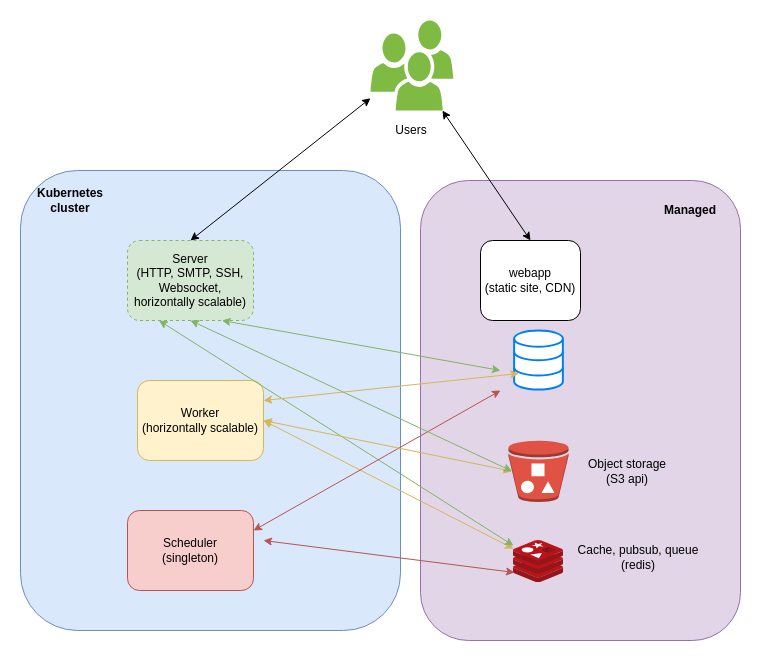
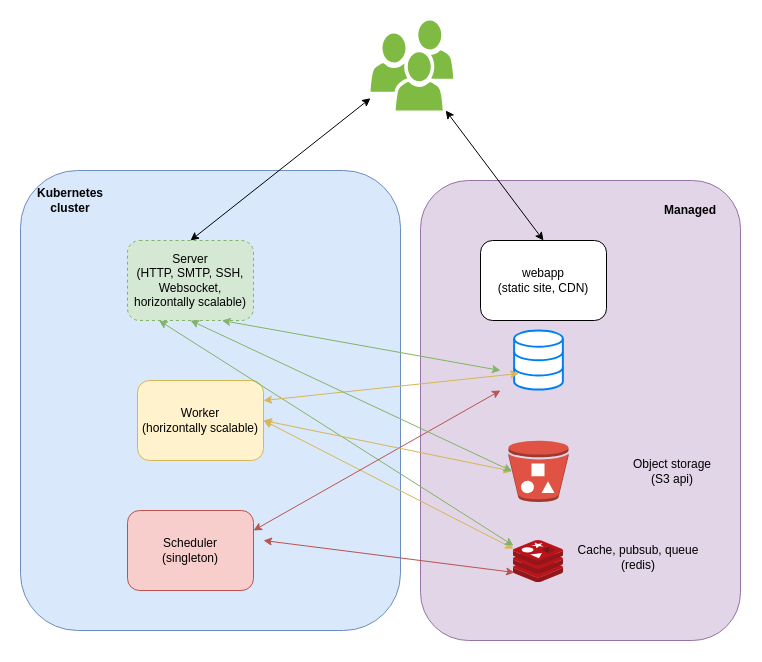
  <mxCell id="0" />
  <mxCell id="1" parent="0" />
  <mxCell id="2" value="" style="rounded=1;whiteSpace=wrap;html=1;fillColor=#e1d5e7;strokeColor=#9673a6;" parent="1" vertex="1"><mxGeometry x="420" y="180" width="320" height="460" as="geometry" /></mxCell>
  <mxCell id="3" value="" style="rounded=1;whiteSpace=wrap;html=1;fillColor=#dae8fc;strokeColor=#6c8ebf;" parent="1" vertex="1"><mxGeometry x="20" y="170" width="380" height="460" as="geometry" /></mxCell>
  <mxCell id="4" value="" style="html=1;verticalLabelPosition=bottom;align=center;labelBackgroundColor=#ffffff;verticalAlign=top;strokeWidth=2;strokeColor=#0080F0;shadow=0;dashed=0;shape=mxgraph.ios7.icons.data;aspect=fixed;" parent="1" vertex="1"><mxGeometry x="513.63" y="330" width="48.74" height="59.1" as="geometry" /></mxCell>
  <mxCell id="5" value="&lt;div&gt;Server&lt;/div&gt;&lt;div&gt;(HTTP, SMTP, SSH, Websocket, horizontally scalable)&lt;/div&gt;" style="rounded=1;whiteSpace=wrap;html=1;fillColor=#d5e8d4;strokeColor=#82b366;dashed=1;" parent="1" vertex="1"><mxGeometry x="127" y="240" width="126" height="80" as="geometry" /></mxCell>
  <mxCell id="6" value="&lt;div&gt;Worker&lt;/div&gt;&lt;div&gt;(horizontally scalable)&lt;/div&gt;" style="rounded=1;whiteSpace=wrap;html=1;fillColor=#fff2cc;strokeColor=#d6b656;" parent="1" vertex="1"><mxGeometry x="137" y="380" width="126" height="80" as="geometry" /></mxCell>
  <mxCell id="7" value="" style="aspect=fixed;html=1;points=[];align=center;image;fontSize=12;image=img/lib/mscae/Cache_Redis_Product.svg;" parent="1" vertex="1"><mxGeometry x="513" y="540" width="50" height="42" as="geometry" /></mxCell>
  <mxCell id="8" value="" style="pointerEvents=1;shadow=0;dashed=0;html=1;strokeColor=none;labelPosition=center;verticalLabelPosition=bottom;verticalAlign=top;outlineConnect=0;align=center;shape=mxgraph.office.users.users;fillColor=#7FBA42;aspect=fixed;" parent="1" vertex="1"><mxGeometry x="370" y="20" width="82.8" height="90" as="geometry" /></mxCell>
- <mxCell id="9" value="&lt;div&gt;webapp&lt;br&gt;&lt;/div&gt;&lt;div&gt;(static site, CDN)&lt;/div&gt;" style="rounded=1;whiteSpace=wrap;html=1;" parent="1" vertex="1"><mxGeometry x="480" y="240" width="100" height="80" as="geometry" /></mxCell>
+ <mxCell id="9" value="&lt;div&gt;webapp&lt;br&gt;&lt;/div&gt;&lt;div&gt;(static site, CDN)&lt;/div&gt;" style="rounded=1;whiteSpace=wrap;html=1;" parent="1" vertex="1"><mxGeometry x="480" y="240" width="126" height="80" as="geometry" /></mxCell>
  <mxCell id="10" value="" style="endArrow=classic;startArrow=classic;html=1;exitX=1;exitY=0.5;exitDx=0;exitDy=0;fillColor=#fff2cc;strokeColor=#d6b656;" parent="1" source="6" edge="1" target="7"><mxGeometry width="50" height="50" relative="1" as="geometry"><mxPoint x="210" y="380" as="sourcePoint" /><mxPoint x="490" y="510" as="targetPoint" /></mxGeometry></mxCell>
  <mxCell id="11" value="&lt;div&gt;Cache, pubsub, queue&lt;/div&gt;&lt;div&gt;(redis)&lt;/div&gt;" style="text;html=1;strokeColor=none;fillColor=none;align=center;verticalAlign=middle;whiteSpace=wrap;rounded=0;" parent="1" vertex="1"><mxGeometry x="568" y="532" width="140" height="50" as="geometry" /></mxCell>
  <mxCell id="12" value="" style="endArrow=classic;startArrow=classic;html=1;exitX=0.25;exitY=1;exitDx=0;exitDy=0;fillColor=#d5e8d4;strokeColor=#82b366;" parent="1" source="5" edge="1" target="7"><mxGeometry width="50" height="50" relative="1" as="geometry"><mxPoint x="200" y="520" as="sourcePoint" /><mxPoint x="490" y="500" as="targetPoint" /></mxGeometry></mxCell>
  <mxCell id="13" value="" style="endArrow=classic;startArrow=classic;html=1;exitX=0.75;exitY=1;exitDx=0;exitDy=0;fillColor=#d5e8d4;strokeColor=#82b366;" parent="1" source="5" edge="1"><mxGeometry width="50" height="50" relative="1" as="geometry"><mxPoint x="263" y="330" as="sourcePoint" /><mxPoint x="500" y="370" as="targetPoint" /></mxGeometry></mxCell>
  <mxCell id="14" value="" style="endArrow=classic;startArrow=classic;html=1;exitX=1;exitY=0.25;exitDx=0;exitDy=0;entryX=0.097;entryY=0.728;entryDx=0;entryDy=0;entryPerimeter=0;fillColor=#fff2cc;strokeColor=#d6b656;" parent="1" source="6" target="4" edge="1"><mxGeometry width="50" height="50" relative="1" as="geometry"><mxPoint x="200" y="520" as="sourcePoint" /><mxPoint x="479" y="430" as="targetPoint" /></mxGeometry></mxCell>
  <mxCell id="15" value="" style="endArrow=classic;startArrow=classic;html=1;exitX=0.5;exitY=0;exitDx=0;exitDy=0;" parent="1" source="5" target="8" edge="1"><mxGeometry width="50" height="50" relative="1" as="geometry"><mxPoint x="168.5" y="330" as="sourcePoint" /><mxPoint x="200" y="190" as="targetPoint" /></mxGeometry></mxCell>
  <mxCell id="16" value="" style="endArrow=classic;startArrow=classic;html=1;exitX=0.5;exitY=0;exitDx=0;exitDy=0;" parent="1" source="9" target="8" edge="1"><mxGeometry width="50" height="50" relative="1" as="geometry"><mxPoint x="200" y="250" as="sourcePoint" /><mxPoint x="293.252" y="140" as="targetPoint" /></mxGeometry></mxCell>
- <mxCell id="17" value="Users" style="text;html=1;strokeColor=none;fillColor=none;align=center;verticalAlign=middle;whiteSpace=wrap;rounded=0;" parent="1" vertex="1"><mxGeometry x="391.4" y="120" width="40" height="20" as="geometry" /></mxCell>
  <mxCell id="18" value="Kubernetes cluster" style="text;html=1;strokeColor=none;fillColor=none;align=center;verticalAlign=middle;whiteSpace=wrap;rounded=0;fontStyle=1" parent="1" vertex="1"><mxGeometry x="50" y="190" width="40" height="20" as="geometry" /></mxCell>
  <mxCell id="19" value="" style="shape=image;imageAspect=0;aspect=fixed;verticalLabelPosition=bottom;verticalAlign=top;fillColor=none;image=https://upload.wikimedia.org/wikipedia/commons/thumb/9/95/Vue.js_Logo_2.svg/1024px-Vue.js_Logo_2.svg.png;" parent="1" vertex="1"><mxGeometry x="620" y="290" width="34.67" height="30" as="geometry" /></mxCell>
  <mxCell id="20" value="Managed" style="text;html=1;strokeColor=none;fillColor=none;align=center;verticalAlign=middle;whiteSpace=wrap;rounded=0;fontStyle=1" parent="1" vertex="1"><mxGeometry x="670" y="200" width="40" height="20" as="geometry" /></mxCell>
  <mxCell id="21" value="" style="shape=image;imageAspect=0;aspect=fixed;verticalLabelPosition=bottom;verticalAlign=top;fillColor=none;image=https://upload.wikimedia.org/wikipedia/commons/thumb/0/05/Go_Logo_Blue.svg/1024px-Go_Logo_Blue.svg.png;" parent="1" vertex="1"><mxGeometry x="30" y="424" width="95.51" height="36" as="geometry" /></mxCell>
  <mxCell id="22" value="" style="shape=image;imageAspect=0;aspect=fixed;verticalLabelPosition=bottom;verticalAlign=top;fillColor=none;image=https://upload.wikimedia.org/wikipedia/commons/thumb/0/05/Go_Logo_Blue.svg/1024px-Go_Logo_Blue.svg.png;" parent="1" vertex="1"><mxGeometry x="30" y="284" width="95.51" height="36" as="geometry" /></mxCell>
  <mxCell id="23" value="&lt;div&gt;Scheduler&lt;/div&gt;&lt;div&gt;(singleton)&lt;/div&gt;" style="rounded=1;whiteSpace=wrap;html=1;fillColor=#f8cecc;strokeColor=#b85450;" parent="1" vertex="1"><mxGeometry x="127" y="510" width="126" height="80" as="geometry" /></mxCell>
  <mxCell id="24" value="" style="shape=image;imageAspect=0;aspect=fixed;verticalLabelPosition=bottom;verticalAlign=top;fillColor=none;image=https://upload.wikimedia.org/wikipedia/commons/thumb/0/05/Go_Logo_Blue.svg/1024px-Go_Logo_Blue.svg.png;" parent="1" vertex="1"><mxGeometry x="30" y="554" width="95.51" height="36" as="geometry" /></mxCell>
  <mxCell id="25" value="" style="endArrow=classic;startArrow=classic;html=1;exitX=1;exitY=0.25;exitDx=0;exitDy=0;fillColor=#f8cecc;strokeColor=#b85450;" parent="1" source="23" edge="1"><mxGeometry width="50" height="50" relative="1" as="geometry"><mxPoint x="380" y="410" as="sourcePoint" /><mxPoint x="500" y="390" as="targetPoint" /></mxGeometry></mxCell>
  <mxCell id="26" value="" style="endArrow=classic;startArrow=classic;html=1;exitX=1;exitY=0.25;exitDx=0;exitDy=0;entryX=0.02;entryY=0.762;entryDx=0;entryDy=0;entryPerimeter=0;fillColor=#f8cecc;strokeColor=#b85450;" parent="1" edge="1" target="7"><mxGeometry width="50" height="50" relative="1" as="geometry"><mxPoint x="263" y="540" as="sourcePoint" /><mxPoint x="490" y="510" as="targetPoint" /></mxGeometry></mxCell>
  <mxCell id="27" value="" style="outlineConnect=0;dashed=0;verticalLabelPosition=bottom;verticalAlign=top;align=center;html=1;shape=mxgraph.aws3.bucket_with_objects;fillColor=#E05243;gradientColor=none;" vertex="1" parent="1"><mxGeometry x="508" y="440" width="60" height="61.5" as="geometry" /></mxCell>
- <mxCell id="28" value="&lt;div&gt;Object storage&lt;br&gt;&lt;/div&gt;&lt;div&gt;(S3 api)&lt;br&gt;&lt;/div&gt;" style="text;html=1;strokeColor=none;fillColor=none;align=center;verticalAlign=middle;whiteSpace=wrap;rounded=0;" vertex="1" parent="1"><mxGeometry x="568" y="445.75" width="117.63" height="50" as="geometry" /></mxCell>
+ <mxCell id="28" value="&lt;div&gt;Object storage&lt;br&gt;&lt;/div&gt;&lt;div&gt;(S3 api)&lt;br&gt;&lt;/div&gt;" style="text;html=1;strokeColor=none;fillColor=none;align=center;verticalAlign=middle;whiteSpace=wrap;rounded=0;" vertex="1" parent="1"><mxGeometry x="613" y="445.75" width="117.63" height="50" as="geometry" /></mxCell>
  <mxCell id="29" value="" style="endArrow=classic;startArrow=classic;html=1;exitX=1;exitY=0.5;exitDx=0;exitDy=0;entryX=0.06;entryY=0.5;entryDx=0;entryDy=0;entryPerimeter=0;fillColor=#fff2cc;strokeColor=#d6b656;" edge="1" parent="1" source="6" target="27"><mxGeometry width="50" height="50" relative="1" as="geometry"><mxPoint x="480" y="400" as="sourcePoint" /><mxPoint x="530" y="350" as="targetPoint" /></mxGeometry></mxCell>
  <mxCell id="30" value="" style="endArrow=classic;startArrow=classic;html=1;exitX=0.5;exitY=1;exitDx=0;exitDy=0;entryX=0.06;entryY=0.5;entryDx=0;entryDy=0;entryPerimeter=0;fillColor=#d5e8d4;strokeColor=#82b366;" edge="1" parent="1" source="5" target="27"><mxGeometry width="50" height="50" relative="1" as="geometry"><mxPoint x="263" y="430" as="sourcePoint" /><mxPoint x="521.6" y="480.75" as="targetPoint" /></mxGeometry></mxCell>
